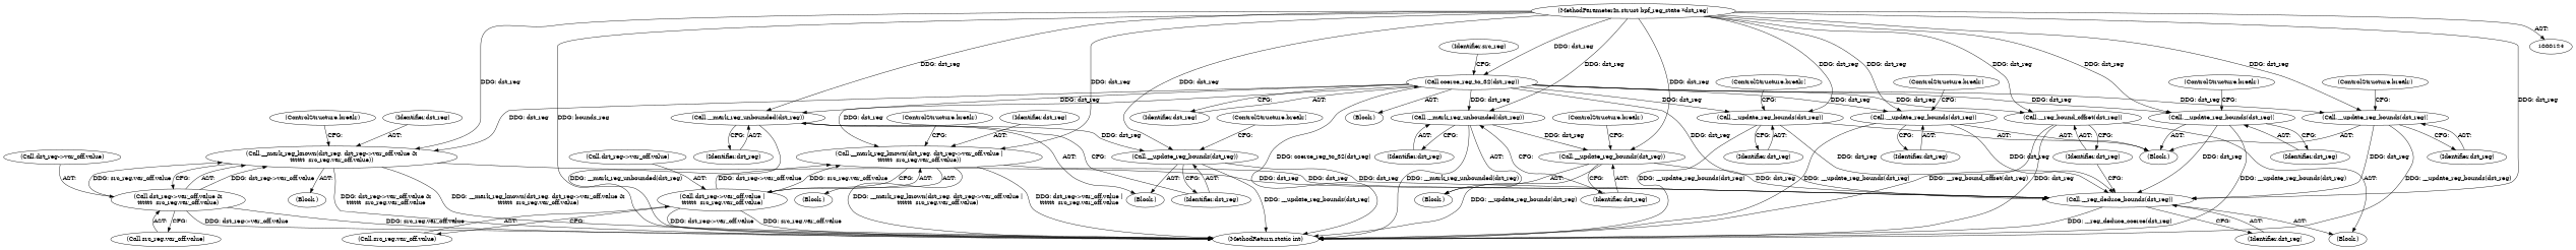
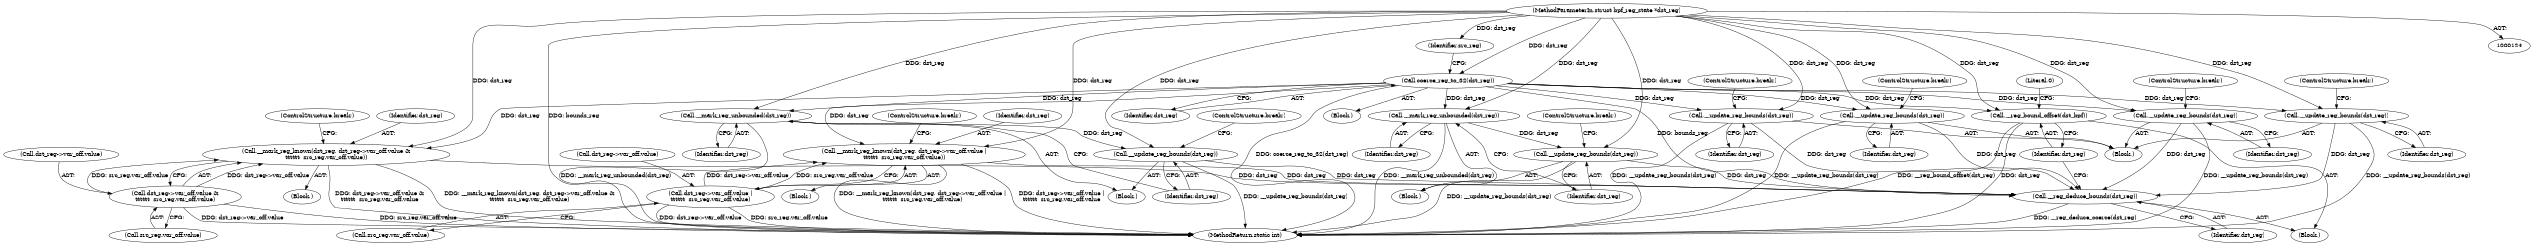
  digraph {
    n1 [label="(Call,__reg_deduce_bounds(dst_reg))"]
    n2 [label="(Block,)"]
    n3 [label="(MethodReturn,static int)"]
    n4 [label="(Identifier,dst_reg)"]
-   n5 [label="(Call,__reg_bound_offset(dst_reg))"]
+   n5 [label="(Call,__reg_bound_offset(dst_bpf))"]
    n6 [label="(Identifier,dst_reg)"]
    n7 [label="(Call,__mark_reg_known(dst_reg, dst_reg->var_off.value &\n\t\t\t\t\t\t  src_reg.var_off.value))"]
    n8 [label="(Call,dst_reg->var_off.value &\n\t\t\t\t\t\t  src_reg.var_off.value)"]
    n9 [label="(Block,)"]
    n10 [label="(Call,src_reg.var_off.value)"]
    n11 [label="(Call,coerce_reg_to_32(dst_reg))"]
    n12 [label="(Call,__update_reg_bounds(dst_reg))"]
    n13 [label="(Call,__mark_reg_unbounded(dst_reg))"]
    n14 [label="(Call,__update_reg_bounds(dst_reg))"]
    n15 [label="(Call,__mark_reg_known(dst_reg, dst_reg->var_off.value |\n\t\t\t\t\t\t  src_reg.var_off.value))"]
    n16 [label="(Call,__update_reg_bounds(dst_reg))"]
    n17 [label="(Call,__update_reg_bounds(dst_reg))"]
    n18 [label="(Call,__mark_reg_unbounded(dst_reg))"]
    n19 [label="(Identifier,dst_reg)"]
    n20 [label="(Block,)"]
    n21 [label="(Identifier,dst_reg)"]
    n22 [label="(Block,)"]
    n23 [label="(Call,__update_reg_bounds(dst_reg))"]
    n24 [label="(Block,)"]
    n25 [label="(Identifier,dst_reg)"]
    n26 [label="(Identifier,dst_reg)"]
    n27 [label="(Call,dst_reg->var_off.value |\n\t\t\t\t\t\t  src_reg.var_off.value)"]
    n28 [label="(Block,)"]
    n29 [label="(Identifier,dst_reg)"]
    n30 [label="(Identifier,dst_reg)"]
    n31 [label="(Call,__update_reg_bounds(dst_reg))"]
    n32 [label="(Block,)"]
    n33 [label="(Identifier,dst_reg)"]
    n34 [label="(MethodParameterIn,struct bpf_reg_state *dst_reg)"]
    1000124
    n36 [label="(Identifier,dst_reg)"]
    n37 [label="(Identifier,dst_reg)"]
    n38 [label="(Call,src_reg.var_off.value)"]
    n39 [label="(Identifier,src_reg)"]
    n40 [label="(ControlStructure,break;)"]
    n41 [label="(Call,dst_reg->var_off.value)"]
+   n42 [label="(Literal,0)"]
    n43 [label="(Call,dst_reg->var_off.value)"]
    n44 [label="(ControlStructure,break;)"]
    n45 [label="(ControlStructure,break;)"]
    n46 [label="(ControlStructure,break;)"]
    n47 [label="(ControlStructure,break;)"]
    n48 [label="(ControlStructure,break;)"]
    n49 [label="(ControlStructure,break;)"]
    n50 [label="(Identifier,dst_reg)"]
    n51 [label="(ControlStructure,break;)"]
    n52 [label="(Identifier,dst_reg)"]
    n1 -> n2 [label="AST: "]
    n1 -> n3 [label="DDG: __reg_deduce_coerce(dst_reg)"]
    n1 -> n4 [label="CFG: "]
    n4 -> n1 [label="AST: "]
    n5 -> n2 [label="AST: "]
    n5 -> n3 [label="DDG: dst_reg"]
    n5 -> n3 [label="DDG: __reg_bound_offset(dst_reg)"]
    n5 -> n6 [label="CFG: "]
    n6 -> n1 [label="CFG: "]
    n6 -> n5 [label="AST: "]
    n7 -> n1 [label="DDG: dst_reg"]
    n7 -> n3 [label="DDG: __mark_reg_known(dst_reg, dst_reg->var_off.value &\n\t\t\t\t\t\t  src_reg.var_off.value)"]
    n7 -> n3 [label="DDG: dst_reg->var_off.value &\n\t\t\t\t\t\t  src_reg.var_off.value"]
    n7 -> n8 [label="CFG: "]
    n7 -> n9 [label="AST: "]
    n8 -> n3 [label="DDG: dst_reg->var_off.value"]
    n8 -> n3 [label="DDG: src_reg.var_off.value"]
    n8 -> n7 [label="AST: "]
    n8 -> n7 [label="DDG: dst_reg->var_off.value"]
    n8 -> n7 [label="DDG: src_reg.var_off.value"]
    n8 -> n10 [label="CFG: "]
    n10 -> n8 [label="AST: "]
-   n11 -> n1 [label="DDG: dst_reg"]
+   n11 -> n1 [label="DDG: bounds_reg"]
    n11 -> n3 [label="DDG: coerce_reg_to_32(dst_reg)"]
    n11 -> n5 [label="DDG: dst_reg"]
    n11 -> n7 [label="DDG: dst_reg"]
    n11 -> n12 [label="DDG: dst_reg"]
    n11 -> n13 [label="DDG: dst_reg"]
    n11 -> n14 [label="DDG: dst_reg"]
    n11 -> n15 [label="DDG: dst_reg"]
    n11 -> n16 [label="DDG: dst_reg"]
    n11 -> n17 [label="DDG: dst_reg"]
    n11 -> n18 [label="DDG: dst_reg"]
    n11 -> n19 [label="CFG: "]
    n11 -> n20 [label="AST: "]
    n12 -> n1 [label="DDG: dst_reg"]
    n12 -> n3 [label="DDG: __update_reg_bounds(dst_reg)"]
    n12 -> n21 [label="CFG: "]
    n12 -> n22 [label="AST: "]
    n13 -> n3 [label="DDG: __mark_reg_unbounded(dst_reg)"]
    n13 -> n23 [label="DDG: dst_reg"]
    n13 -> n24 [label="AST: "]
    n13 -> n25 [label="CFG: "]
    n14 -> n1 [label="DDG: dst_reg"]
    n14 -> n3 [label="DDG: __update_reg_bounds(dst_reg)"]
    n14 -> n22 [label="AST: "]
    n14 -> n26 [label="CFG: "]
    n15 -> n1 [label="DDG: dst_reg"]
    n15 -> n3 [label="DDG: __mark_reg_known(dst_reg, dst_reg->var_off.value |\n\t\t\t\t\t\t  src_reg.var_off.value)"]
    n15 -> n3 [label="DDG: dst_reg->var_off.value |\n\t\t\t\t\t\t  src_reg.var_off.value"]
    n15 -> n27 [label="CFG: "]
    n15 -> n28 [label="AST: "]
    n16 -> n1 [label="DDG: dst_reg"]
    n16 -> n3 [label="DDG: __update_reg_bounds(dst_reg)"]
    n16 -> n22 [label="AST: "]
    n16 -> n29 [label="CFG: "]
    n17 -> n1 [label="DDG: dst_reg"]
    n17 -> n3 [label="DDG: __update_reg_bounds(dst_reg)"]
    n17 -> n22 [label="AST: "]
    n17 -> n30 [label="CFG: "]
    n18 -> n3 [label="DDG: __mark_reg_unbounded(dst_reg)"]
    n18 -> n31 [label="DDG: dst_reg"]
    n18 -> n32 [label="AST: "]
    n18 -> n33 [label="CFG: "]
    n19 -> n11 [label="AST: "]
    n21 -> n12 [label="AST: "]
    n23 -> n1 [label="DDG: dst_reg"]
    n23 -> n3 [label="DDG: __update_reg_bounds(dst_reg)"]
    n23 -> n24 [label="AST: "]
    n23 -> n36 [label="CFG: "]
    n25 -> n13 [label="AST: "]
    n26 -> n14 [label="AST: "]
    n27 -> n3 [label="DDG: dst_reg->var_off.value"]
    n27 -> n3 [label="DDG: src_reg.var_off.value"]
    n27 -> n15 [label="AST: "]
    n27 -> n15 [label="DDG: dst_reg->var_off.value"]
    n27 -> n15 [label="DDG: src_reg.var_off.value"]
    n27 -> n38 [label="CFG: "]
    n29 -> n16 [label="AST: "]
    n30 -> n17 [label="AST: "]
    n31 -> n1 [label="DDG: dst_reg"]
    n31 -> n3 [label="DDG: __update_reg_bounds(dst_reg)"]
    n31 -> n32 [label="AST: "]
    n31 -> n37 [label="CFG: "]
    n33 -> n18 [label="AST: "]
-   n34 -> n1 [label="DDG: dst_reg"]
+   n34 -> n39 [label="DDG: dst_reg"]
    n34 -> n3 [label="DDG: bounds_reg"]
    n34 -> n5 [label="DDG: dst_reg"]
    n34 -> n7 [label="DDG: dst_reg"]
    n34 -> n11 [label="DDG: dst_reg"]
    n34 -> n12 [label="DDG: dst_reg"]
    n34 -> n13 [label="DDG: dst_reg"]
    n34 -> n14 [label="DDG: dst_reg"]
    n34 -> n15 [label="DDG: dst_reg"]
    n34 -> n16 [label="DDG: dst_reg"]
    n34 -> n17 [label="DDG: dst_reg"]
    n34 -> n18 [label="DDG: dst_reg"]
    n34 -> n23 [label="DDG: dst_reg"]
    n34 -> n31 [label="DDG: dst_reg"]
    n34 -> 1000124 [label="AST: "]
    n36 -> n13 [label="CFG: "]
    n36 -> n23 [label="AST: "]
    n37 -> n18 [label="CFG: "]
    n37 -> n31 [label="AST: "]
    n38 -> n27 [label="AST: "]
    n39 -> n11 [label="CFG: "]
    n40 -> n23 [label="CFG: "]
    n41 -> n8 [label="AST: "]
+   n42 -> n5 [label="CFG: "]
    n43 -> n27 [label="AST: "]
    n44 -> n14 [label="CFG: "]
    n45 -> n17 [label="CFG: "]
    n46 -> n15 [label="CFG: "]
    n47 -> n16 [label="CFG: "]
    n48 -> n12 [label="CFG: "]
    n49 -> n7 [label="CFG: "]
    n50 -> n15 [label="AST: "]
    n51 -> n31 [label="CFG: "]
    n52 -> n7 [label="AST: "]
  }
